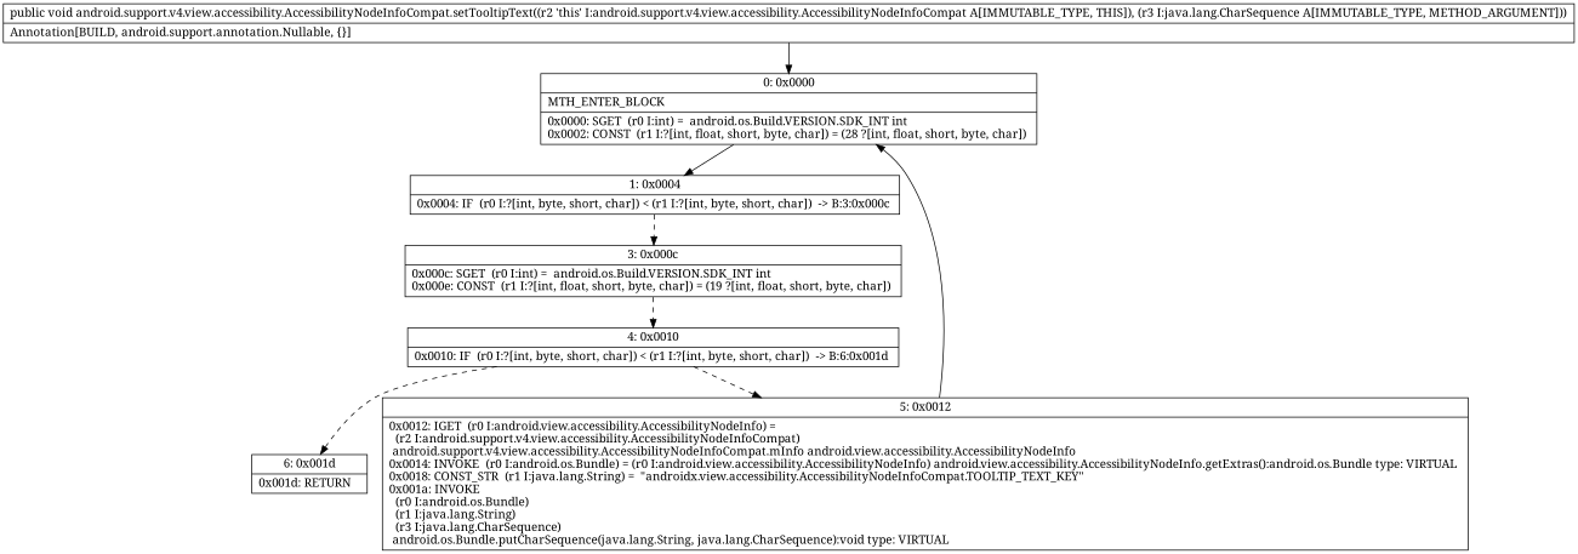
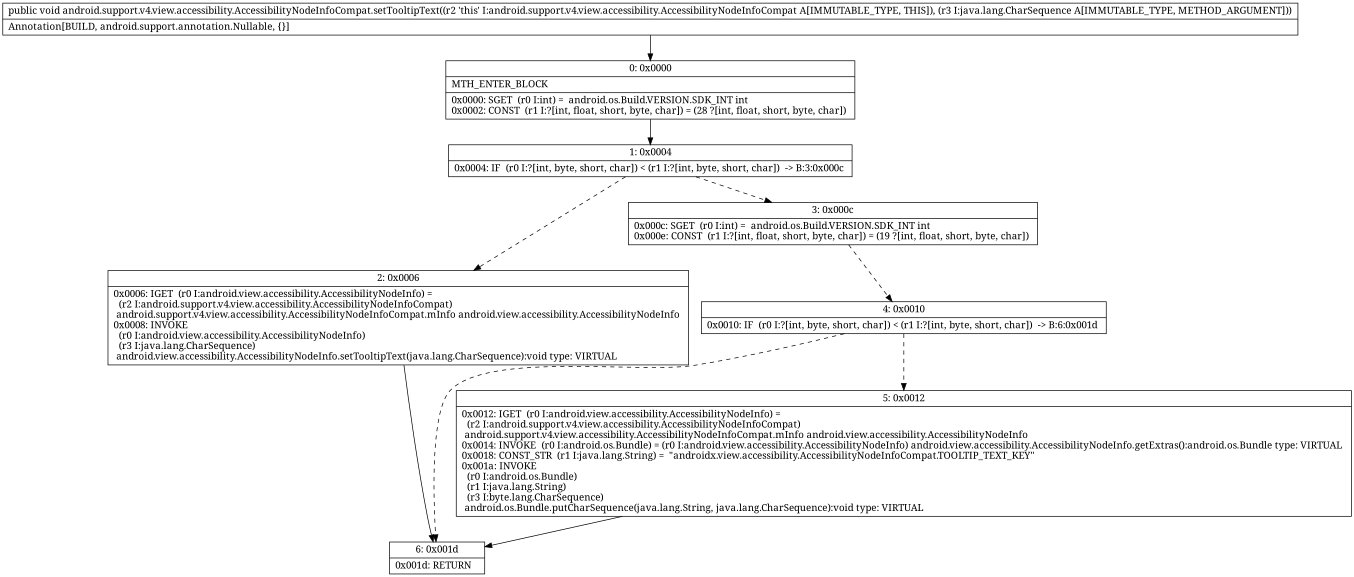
  digraph {
    fontname="Noto Serif"
    node [fontname="Noto Serif" shape=record]
    edge [fontname="Noto Serif" style=dashed]
    n1 [label="{0\:\ 0x0000|MTH_ENTER_BLOCK\l|0x0000: SGET  (r0 I:int) =  android.os.Build.VERSION.SDK_INT int \l0x0002: CONST  (r1 I:?[int, float, short, byte, char]) = (28 ?[int, float, short, byte, char]) \l}"]
    n2 [label="{1\:\ 0x0004|0x0004: IF  (r0 I:?[int, byte, short, char]) \< (r1 I:?[int, byte, short, char])  \-\> B:3:0x000c \l}"]
+   n3 [label="{2\:\ 0x0006|0x0006: IGET  (r0 I:android.view.accessibility.AccessibilityNodeInfo) = \l  (r2 I:android.support.v4.view.accessibility.AccessibilityNodeInfoCompat)\l android.support.v4.view.accessibility.AccessibilityNodeInfoCompat.mInfo android.view.accessibility.AccessibilityNodeInfo \l0x0008: INVOKE  \l  (r0 I:android.view.accessibility.AccessibilityNodeInfo)\l  (r3 I:java.lang.CharSequence)\l android.view.accessibility.AccessibilityNodeInfo.setTooltipText(java.lang.CharSequence):void type: VIRTUAL \l}"]
    n4 [label="{3\:\ 0x000c|0x000c: SGET  (r0 I:int) =  android.os.Build.VERSION.SDK_INT int \l0x000e: CONST  (r1 I:?[int, float, short, byte, char]) = (19 ?[int, float, short, byte, char]) \l}"]
    n5 [label="{6\:\ 0x001d|0x001d: RETURN   \l}"]
    n6 [label="{4\:\ 0x0010|0x0010: IF  (r0 I:?[int, byte, short, char]) \< (r1 I:?[int, byte, short, char])  \-\> B:6:0x001d \l}"]
-   n7 [label="{5\:\ 0x0012|0x0012: IGET  (r0 I:android.view.accessibility.AccessibilityNodeInfo) = \l  (r2 I:android.support.v4.view.accessibility.AccessibilityNodeInfoCompat)\l android.support.v4.view.accessibility.AccessibilityNodeInfoCompat.mInfo android.view.accessibility.AccessibilityNodeInfo \l0x0014: INVOKE  (r0 I:android.os.Bundle) = (r0 I:android.view.accessibility.AccessibilityNodeInfo) android.view.accessibility.AccessibilityNodeInfo.getExtras():android.os.Bundle type: VIRTUAL \l0x0018: CONST_STR  (r1 I:java.lang.String) =  \"androidx.view.accessibility.AccessibilityNodeInfoCompat.TOOLTIP_TEXT_KEY\" \l0x001a: INVOKE  \l  (r0 I:android.os.Bundle)\l  (r1 I:java.lang.String)\l  (r3 I:java.lang.CharSequence)\l android.os.Bundle.putCharSequence(java.lang.String, java.lang.CharSequence):void type: VIRTUAL \l}"]
+   n7 [label="{5\:\ 0x0012|0x0012: IGET  (r0 I:android.view.accessibility.AccessibilityNodeInfo) = \l  (r2 I:android.support.v4.view.accessibility.AccessibilityNodeInfoCompat)\l android.support.v4.view.accessibility.AccessibilityNodeInfoCompat.mInfo android.view.accessibility.AccessibilityNodeInfo \l0x0014: INVOKE  (r0 I:android.os.Bundle) = (r0 I:android.view.accessibility.AccessibilityNodeInfo) android.view.accessibility.AccessibilityNodeInfo.getExtras():android.os.Bundle type: VIRTUAL \l0x0018: CONST_STR  (r1 I:java.lang.String) =  \"androidx.view.accessibility.AccessibilityNodeInfoCompat.TOOLTIP_TEXT_KEY\" \l0x001a: INVOKE  \l  (r0 I:android.os.Bundle)\l  (r1 I:java.lang.String)\l  (r3 I:byte.lang.CharSequence)\l android.os.Bundle.putCharSequence(java.lang.String, java.lang.CharSequence):void type: VIRTUAL \l}"]
    n8 [label="{public void android.support.v4.view.accessibility.AccessibilityNodeInfoCompat.setTooltipText((r2 'this' I:android.support.v4.view.accessibility.AccessibilityNodeInfoCompat A[IMMUTABLE_TYPE, THIS]), (r3 I:java.lang.CharSequence A[IMMUTABLE_TYPE, METHOD_ARGUMENT]))  | Annotation[BUILD, android.support.annotation.Nullable, \{\}]\l}"]
    n1 -> n2 [style=""]
+   n2 -> n3
    n2 -> n4
+   n3 -> n5 [style=""]
    n4 -> n6
    n6 -> n5
    n6 -> n7
-   n7 -> n1 [style=""]
+   n7 -> n5 [style=""]
    n8 -> n1 [style=""]
  }
